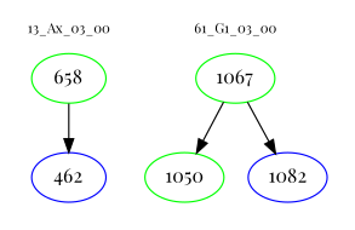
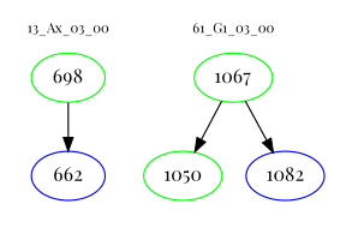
  digraph {
    fontname="Playfair Display"
    node [color=green fontname="Playfair Display"]
    edge [color=black fontname="Playfair Display"]
-   n1 [label=658]
-   n2 [color=blue label=462]
+   n1 [label=698]
+   n2 [color=blue label=662]
    n3 [label=1067]
    n4 [label=1050]
    n5 [color=blue label=1082]
    subgraph cluster_1 {
      color=white
      fontsize=10
      label="13_Ax_03_00"
      n1
      n2
    }
    subgraph cluster_2 {
      color=white
      fontsize=10
      label="61_G1_03_00"
      n3
      n4
      n5
    }
    n1 -> n2
    n3 -> n4
    n3 -> n5
  }
